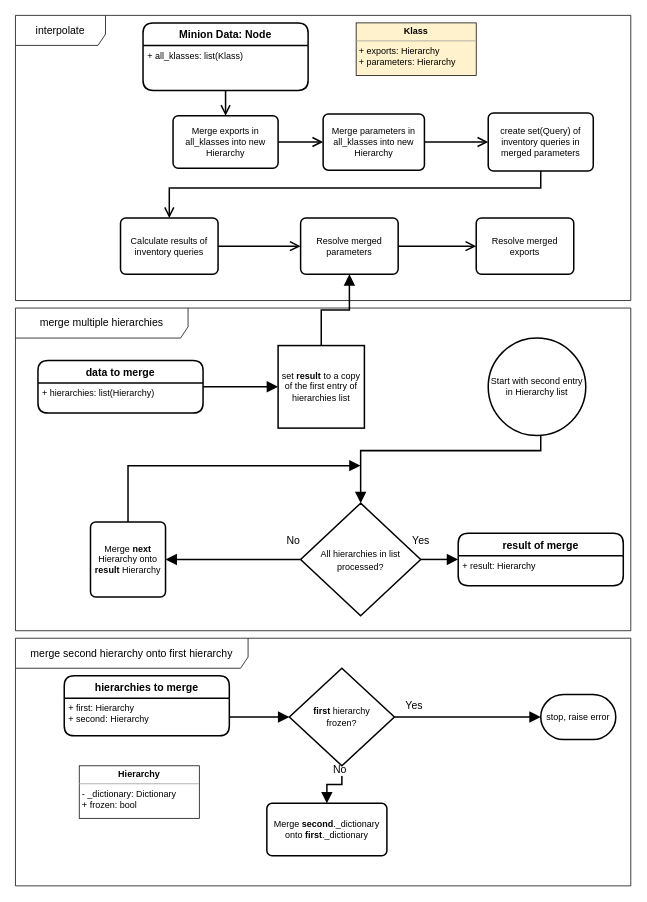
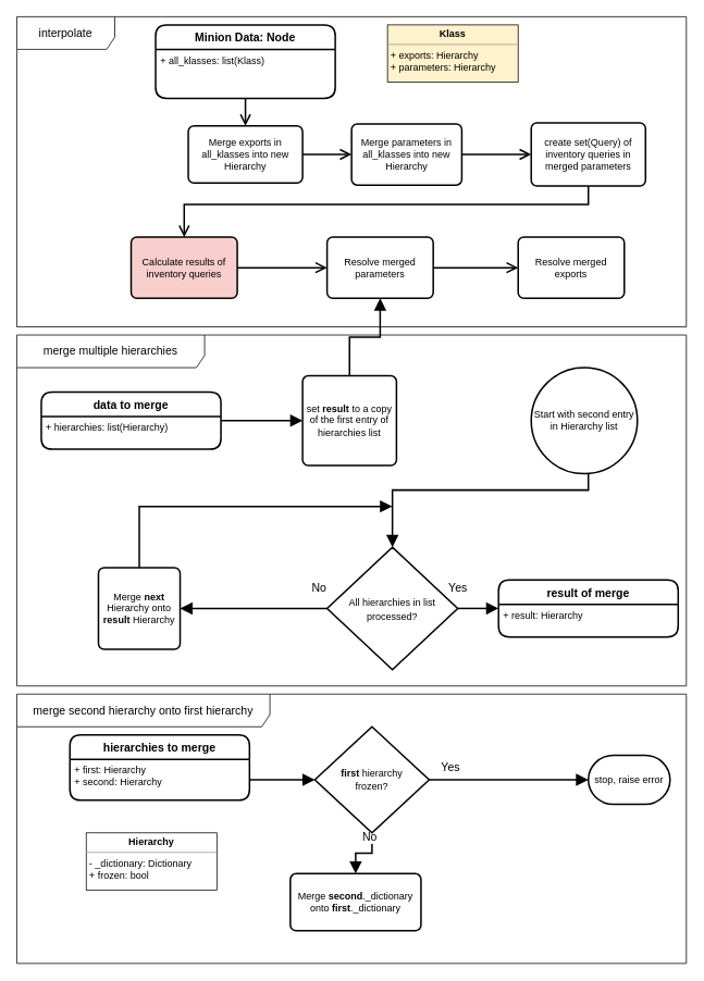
  <mxCell id="0" />
  <mxCell id="1" parent="0" />
  <mxCell id="2" value="merge second hierarchy onto first hierarchy" style="shape=umlFrame;whiteSpace=wrap;html=1;fontSize=14;width=310;height=40;" parent="1" vertex="1"><mxGeometry y="850" width="820" height="330" as="geometry" x="20" /></mxCell>
  <mxCell id="3" value="&lt;font style=&quot;font-size: 14px;&quot;&gt;merge multiple hierarchies&lt;/font&gt;" style="shape=umlFrame;whiteSpace=wrap;html=1;fontSize=12;width=230;height=40;" parent="1" vertex="1"><mxGeometry y="410" width="820" height="430" as="geometry" x="20" /></mxCell>
  <mxCell id="4" value="&lt;font style=&quot;font-size: 14px;&quot;&gt;interpolate&lt;br&gt;&lt;/font&gt;" style="shape=umlFrame;whiteSpace=wrap;html=1;width=120;height=40;" parent="1" vertex="1"><mxGeometry width="820" height="380" as="geometry" x="20" y="20" /></mxCell>
  <mxCell id="5" value="Minion Data: Node" style="swimlane;childLayout=stackLayout;horizontal=1;startSize=30;horizontalStack=0;rounded=1;fontSize=14;fontStyle=1;strokeWidth=2;resizeParent=0;resizeLast=1;shadow=0;dashed=0;align=center;" parent="1" vertex="1"><mxGeometry x="190" y="30" width="220" height="90" as="geometry" /></mxCell>
  <mxCell id="6" value="+ all_klasses: list(Klass)" style="align=left;strokeColor=none;fillColor=none;spacingLeft=4;fontSize=12;verticalAlign=top;resizable=0;rotatable=0;part=1;" parent="5" vertex="1"><mxGeometry y="30" width="220" height="60" as="geometry" /></mxCell>
  <mxCell id="7" style="edgeStyle=orthogonalEdgeStyle;rounded=0;orthogonalLoop=1;jettySize=auto;html=1;entryX=0;entryY=0.5;entryDx=0;entryDy=0;endArrow=open;endFill=0;startSize=10;endSize=10;strokeWidth=2;" parent="1" source="8" target="10" edge="1"><mxGeometry relative="1" as="geometry" /></mxCell>
  <mxCell id="8" value="Merge exports in all_klasses into new Hierarchy" style="rounded=1;whiteSpace=wrap;html=1;absoluteArcSize=1;arcSize=14;strokeWidth=2;" parent="1" vertex="1"><mxGeometry x="230" y="153.75" width="140" height="70" as="geometry" /></mxCell>
  <mxCell id="9" style="edgeStyle=orthogonalEdgeStyle;rounded=0;orthogonalLoop=1;jettySize=auto;html=1;exitX=1;exitY=0.5;exitDx=0;exitDy=0;entryX=0;entryY=0.5;entryDx=0;entryDy=0;endArrow=open;endFill=0;startSize=10;endSize=10;strokeWidth=2;" parent="1" source="10" target="12" edge="1"><mxGeometry relative="1" as="geometry" /></mxCell>
  <mxCell id="10" value="&lt;font style=&quot;font-size: 12px;&quot;&gt;Merge parameters in all_klasses into new Hierarchy&lt;/font&gt;" style="rounded=1;whiteSpace=wrap;html=1;absoluteArcSize=1;arcSize=14;strokeWidth=2;" parent="1" vertex="1"><mxGeometry x="430" y="151.25" width="135" height="75" as="geometry" /></mxCell>
  <mxCell id="11" style="edgeStyle=orthogonalEdgeStyle;rounded=0;orthogonalLoop=1;jettySize=auto;html=1;endArrow=open;endFill=0;startSize=10;endSize=10;strokeWidth=2;" parent="1" source="12" target="14" edge="1"><mxGeometry relative="1" as="geometry"><Array as="points"><mxPoint x="720" y="250" /><mxPoint x="225" y="250" /></Array></mxGeometry></mxCell>
  <mxCell id="12" value="&lt;font style=&quot;font-size: 12px;&quot;&gt;create set(Query) of inventory queries in merged parameters&lt;/font&gt;" style="rounded=1;whiteSpace=wrap;html=1;absoluteArcSize=1;arcSize=14;strokeWidth=2;" parent="1" vertex="1"><mxGeometry x="650" y="150" width="140" height="77.5" as="geometry" /></mxCell>
  <mxCell id="13" style="edgeStyle=orthogonalEdgeStyle;rounded=0;orthogonalLoop=1;jettySize=auto;html=1;exitX=1;exitY=0.5;exitDx=0;exitDy=0;endArrow=open;endFill=0;startSize=10;endSize=10;strokeWidth=2;" parent="1" source="14" target="16" edge="1"><mxGeometry relative="1" as="geometry" /></mxCell>
- <mxCell id="14" value="Calculate results of inventory queries" style="rounded=1;whiteSpace=wrap;html=1;absoluteArcSize=1;arcSize=14;strokeWidth=2;" parent="1" vertex="1"><mxGeometry x="160" y="290" width="130" height="75" as="geometry" /></mxCell>
+ <mxCell id="14" value="Calculate results of inventory queries" style="rounded=1;whiteSpace=wrap;html=1;absoluteArcSize=1;arcSize=14;strokeWidth=2;fillColor=#f8cecc;" parent="1" vertex="1"><mxGeometry x="160" y="290" width="130" height="75" as="geometry" /></mxCell>
  <mxCell id="15" style="edgeStyle=orthogonalEdgeStyle;rounded=0;orthogonalLoop=1;jettySize=auto;html=1;exitX=1;exitY=0.5;exitDx=0;exitDy=0;endArrow=open;endFill=0;startSize=10;endSize=10;strokeWidth=2;" parent="1" source="16" target="17" edge="1"><mxGeometry relative="1" as="geometry" /></mxCell>
  <mxCell id="16" value="Resolve merged parameters" style="rounded=1;whiteSpace=wrap;html=1;absoluteArcSize=1;arcSize=14;strokeWidth=2;" parent="1" vertex="1"><mxGeometry x="400" y="290" width="130" height="75" as="geometry" /></mxCell>
  <mxCell id="17" value="Resolve merged exports" style="rounded=1;whiteSpace=wrap;html=1;absoluteArcSize=1;arcSize=14;strokeWidth=2;" parent="1" vertex="1"><mxGeometry x="634" y="290" width="130" height="75" as="geometry" /></mxCell>
  <mxCell id="18" value="&lt;p style=&quot;margin:0px;margin-top:4px;text-align:center;&quot;&gt;&lt;b&gt;Klass&lt;/b&gt;&lt;/p&gt;&lt;hr size=&quot;1&quot;&gt;&lt;p style=&quot;margin:0px;margin-left:4px;&quot;&gt;+ exports: Hierarchy&lt;/p&gt;&lt;p style=&quot;margin:0px;margin-left:4px;&quot;&gt;+ parameters: Hierarchy&lt;/p&gt;" style="verticalAlign=top;align=left;overflow=fill;fontSize=12;fontFamily=Helvetica;html=1;fillColor=#fff2cc;" parent="1" vertex="1"><mxGeometry x="474" y="30" width="160" height="70" as="geometry" /></mxCell>
  <mxCell id="19" style="edgeStyle=orthogonalEdgeStyle;rounded=0;orthogonalLoop=1;jettySize=auto;html=1;endArrow=open;endFill=0;startSize=10;endSize=10;strokeWidth=2;" parent="1" source="6" target="8" edge="1"><mxGeometry relative="1" as="geometry" /></mxCell>
  <mxCell id="20" style="edgeStyle=orthogonalEdgeStyle;rounded=0;orthogonalLoop=1;jettySize=auto;html=1;fontSize=14;endArrow=block;endFill=1;startSize=10;endSize=10;strokeWidth=2;entryX=0;entryY=0.5;entryDx=0;entryDy=0;" parent="1" source="21" target="24" edge="1"><mxGeometry relative="1" as="geometry" /></mxCell>
  <mxCell id="21" value="data to merge" style="swimlane;childLayout=stackLayout;horizontal=1;startSize=30;horizontalStack=0;rounded=1;fontSize=14;fontStyle=1;strokeWidth=2;resizeParent=0;resizeLast=1;shadow=0;dashed=0;align=center;" parent="1" vertex="1"><mxGeometry x="50" y="480" width="220" height="70" as="geometry" /></mxCell>
  <mxCell id="22" value="+ hierarchies: list(Hierarchy)" style="align=left;strokeColor=none;fillColor=none;spacingLeft=4;fontSize=12;verticalAlign=top;resizable=0;rotatable=0;part=1;" parent="21" vertex="1"><mxGeometry y="30" width="220" height="40" as="geometry" /></mxCell>
  <mxCell id="23" style="edgeStyle=orthogonalEdgeStyle;rounded=0;orthogonalLoop=1;jettySize=auto;html=1;fontSize=14;endArrow=block;endFill=1;startSize=10;endSize=10;strokeWidth=2;" parent="1" source="24" target="16" edge="1"><mxGeometry relative="1" as="geometry"><mxPoint x="460" y="605" as="sourcePoint" /></mxGeometry></mxCell>
- <mxCell id="24" value="&lt;font style=&quot;font-size: 12px;&quot;&gt;set &lt;b&gt;result&lt;/b&gt; to a copy of the first entry of hierarchies list&lt;/font&gt;" style="whiteSpace=wrap;html=1;absoluteArcSize=1;arcSize=14;strokeWidth=2;rounded=0;" parent="1" vertex="1"><mxGeometry x="370" y="460" width="115" height="110" as="geometry" /></mxCell>
+ <mxCell id="24" value="&lt;font style=&quot;font-size: 12px;&quot;&gt;set &lt;b&gt;result&lt;/b&gt; to a copy of the first entry of hierarchies list&lt;/font&gt;" style="rounded=1;whiteSpace=wrap;html=1;absoluteArcSize=1;arcSize=14;strokeWidth=2;" parent="1" vertex="1"><mxGeometry x="370" y="460" width="115" height="110" as="geometry" /></mxCell>
  <mxCell id="25" value="result of merge" style="swimlane;childLayout=stackLayout;horizontal=1;startSize=30;horizontalStack=0;rounded=1;fontSize=14;fontStyle=1;strokeWidth=2;resizeParent=0;resizeLast=1;shadow=0;dashed=0;align=center;" parent="1" vertex="1"><mxGeometry x="610" y="710" width="220" height="70" as="geometry" /></mxCell>
  <mxCell id="26" value="+ result: Hierarchy" style="align=left;strokeColor=none;fillColor=none;spacingLeft=4;fontSize=12;verticalAlign=top;resizable=0;rotatable=0;part=1;" parent="25" vertex="1"><mxGeometry y="30" width="220" height="40" as="geometry" /></mxCell>
  <mxCell id="27" value="No" style="edgeStyle=orthogonalEdgeStyle;rounded=0;orthogonalLoop=1;jettySize=auto;html=1;fontSize=14;endArrow=block;endFill=1;startSize=10;endSize=10;strokeWidth=2;" parent="1" source="29" target="34" edge="1"><mxGeometry x="-0.889" y="-25" relative="1" as="geometry"><mxPoint as="offset" /></mxGeometry></mxCell>
  <mxCell id="28" value="Yes" style="edgeStyle=orthogonalEdgeStyle;rounded=0;orthogonalLoop=1;jettySize=auto;html=1;exitX=1;exitY=0.5;exitDx=0;exitDy=0;exitPerimeter=0;entryX=0;entryY=0.5;entryDx=0;entryDy=0;fontSize=14;endArrow=block;endFill=1;startSize=10;endSize=10;strokeWidth=2;" parent="1" source="29" target="25" edge="1"><mxGeometry x="-1" y="25" relative="1" as="geometry"><mxPoint as="offset" /></mxGeometry></mxCell>
  <mxCell id="29" value="&lt;font style=&quot;font-size: 12px;&quot;&gt;All hierarchies in list processed?&lt;/font&gt;" style="strokeWidth=2;html=1;shape=mxgraph.flowchart.decision;whiteSpace=wrap;fontSize=14;" parent="1" vertex="1"><mxGeometry x="400" y="670" width="160" height="150" as="geometry" /></mxCell>
  <mxCell id="30" style="edgeStyle=orthogonalEdgeStyle;rounded=0;orthogonalLoop=1;jettySize=auto;html=1;fontSize=12;endArrow=block;endFill=1;startSize=10;endSize=10;strokeWidth=2;" parent="1" source="31" target="29" edge="1"><mxGeometry relative="1" as="geometry"><Array as="points"><mxPoint x="720" y="600" /><mxPoint x="480" y="600" /></Array></mxGeometry></mxCell>
  <mxCell id="31" value="&lt;font style=&quot;font-size: 12px;&quot;&gt;Start with second entry in Hierarchy list&lt;/font&gt;" style="strokeWidth=2;html=1;shape=mxgraph.flowchart.start_1;whiteSpace=wrap;fontSize=12;direction=west;" parent="1" vertex="1"><mxGeometry x="650" y="450" width="130" height="130" as="geometry" /></mxCell>
  <mxCell id="32" value="&lt;p style=&quot;margin:0px;margin-top:4px;text-align:center;&quot;&gt;&lt;b&gt;Hierarchy&lt;/b&gt;&lt;/p&gt;&lt;hr size=&quot;1&quot;&gt;&lt;p style=&quot;margin:0px;margin-left:4px;&quot;&gt;- _dictionary: Dictionary&lt;/p&gt;&lt;p style=&quot;margin:0px;margin-left:4px;&quot;&gt;+ frozen: bool&lt;/p&gt;" style="verticalAlign=top;align=left;overflow=fill;fontSize=12;fontFamily=Helvetica;html=1;" parent="1" vertex="1"><mxGeometry x="105" y="1020" width="160" height="70" as="geometry" /></mxCell>
  <mxCell id="33" style="edgeStyle=orthogonalEdgeStyle;rounded=0;orthogonalLoop=1;jettySize=auto;html=1;fontSize=12;endArrow=block;endFill=1;startSize=10;endSize=10;strokeWidth=2;" parent="1" source="34" edge="1"><mxGeometry relative="1" as="geometry"><mxPoint x="480" y="620" as="targetPoint" /><Array as="points"><mxPoint x="170" y="620" /></Array></mxGeometry></mxCell>
  <mxCell id="34" value="Merge &lt;b&gt;next&lt;/b&gt; Hierarchy onto &lt;b&gt;result&lt;/b&gt; Hierarchy" style="rounded=1;whiteSpace=wrap;html=1;absoluteArcSize=1;arcSize=14;strokeWidth=2;fontSize=12;" parent="1" vertex="1"><mxGeometry x="120" y="695" width="100" height="100" as="geometry" /></mxCell>
  <mxCell id="35" value="hierarchies to merge" style="swimlane;childLayout=stackLayout;horizontal=1;startSize=30;horizontalStack=0;rounded=1;fontSize=14;fontStyle=1;strokeWidth=2;resizeParent=0;resizeLast=1;shadow=0;dashed=0;align=center;" parent="1" vertex="1"><mxGeometry x="85" y="900" width="220" height="80" as="geometry" /></mxCell>
  <mxCell id="36" value="+ first: Hierarchy&#10;+ second: Hierarchy" style="align=left;strokeColor=none;fillColor=none;spacingLeft=4;fontSize=12;verticalAlign=top;resizable=0;rotatable=0;part=1;" parent="35" vertex="1"><mxGeometry y="30" width="220" height="50" as="geometry" /></mxCell>
  <mxCell id="37" value="Yes" style="edgeStyle=orthogonalEdgeStyle;rounded=0;orthogonalLoop=1;jettySize=auto;html=1;exitX=1;exitY=0.5;exitDx=0;exitDy=0;exitPerimeter=0;entryX=0;entryY=0.5;entryDx=0;entryDy=0;entryPerimeter=0;fontSize=14;endArrow=block;endFill=1;startSize=10;endSize=10;strokeWidth=2;" parent="1" source="39" target="40" edge="1"><mxGeometry x="-0.733" y="15" relative="1" as="geometry"><mxPoint as="offset" /></mxGeometry></mxCell>
  <mxCell id="38" value="No" style="edgeStyle=orthogonalEdgeStyle;rounded=0;orthogonalLoop=1;jettySize=auto;html=1;entryX=0.5;entryY=0;entryDx=0;entryDy=0;fontSize=14;endArrow=block;endFill=1;startSize=10;endSize=10;strokeWidth=2;" parent="1" source="39" target="42" edge="1"><mxGeometry x="-0.2" y="-20" relative="1" as="geometry"><mxPoint as="offset" /></mxGeometry></mxCell>
  <mxCell id="39" value="&lt;font style=&quot;font-size: 12px;&quot;&gt;&lt;b style=&quot;font-size: 12px;&quot;&gt;first&lt;/b&gt; hierarchy&lt;br style=&quot;font-size: 12px;&quot;&gt;frozen?&lt;/font&gt;" style="strokeWidth=2;html=1;shape=mxgraph.flowchart.decision;whiteSpace=wrap;fontSize=12;" parent="1" vertex="1"><mxGeometry x="385" y="890" width="140" height="130" as="geometry" /></mxCell>
  <mxCell id="40" value="&lt;font style=&quot;font-size: 12px;&quot;&gt;stop, raise error&lt;/font&gt;" style="strokeWidth=2;html=1;shape=mxgraph.flowchart.terminator;whiteSpace=wrap;fontSize=12;" parent="1" vertex="1"><mxGeometry x="720" y="925" width="100" height="60" as="geometry" /></mxCell>
  <mxCell id="41" style="edgeStyle=orthogonalEdgeStyle;rounded=0;orthogonalLoop=1;jettySize=auto;html=1;fontSize=14;endArrow=block;endFill=1;startSize=10;endSize=10;strokeWidth=2;" parent="1" source="36" target="39" edge="1"><mxGeometry relative="1" as="geometry" /></mxCell>
  <mxCell id="42" value="Merge &lt;b&gt;second&lt;/b&gt;._dictionary onto &lt;b&gt;first&lt;/b&gt;._dictionary" style="rounded=1;whiteSpace=wrap;html=1;absoluteArcSize=1;arcSize=14;strokeWidth=2;fontSize=12;" parent="1" vertex="1"><mxGeometry x="355" y="1070" width="160" height="70" as="geometry" /></mxCell>
